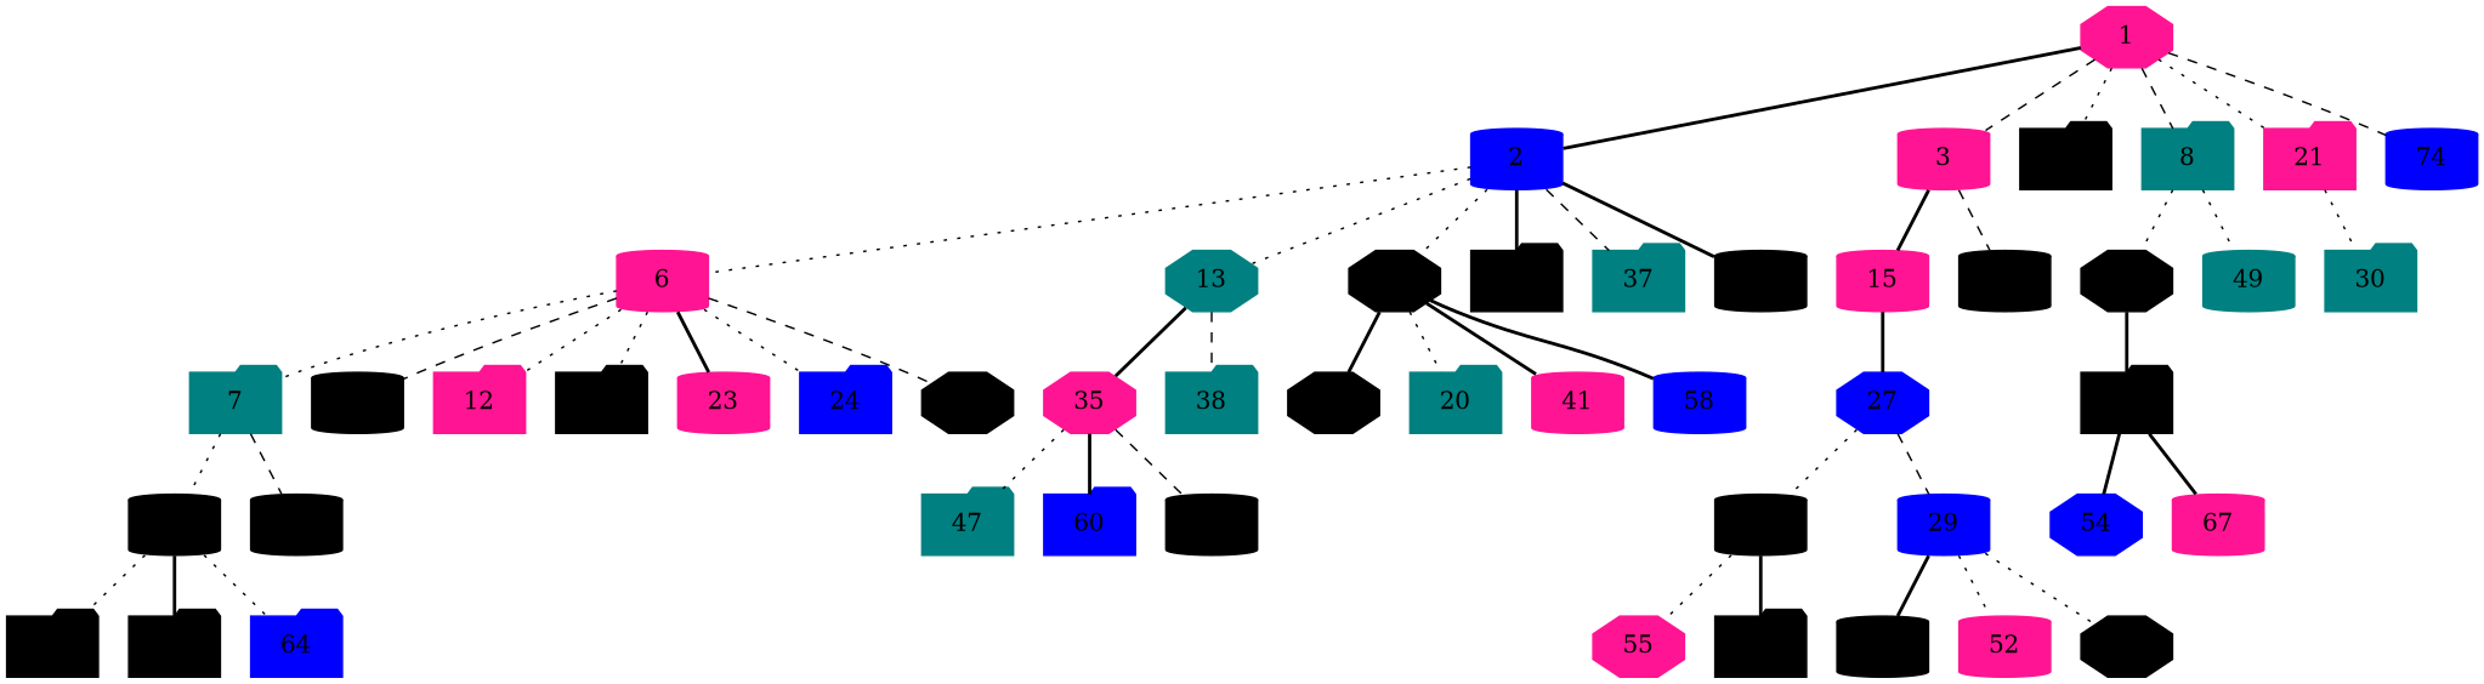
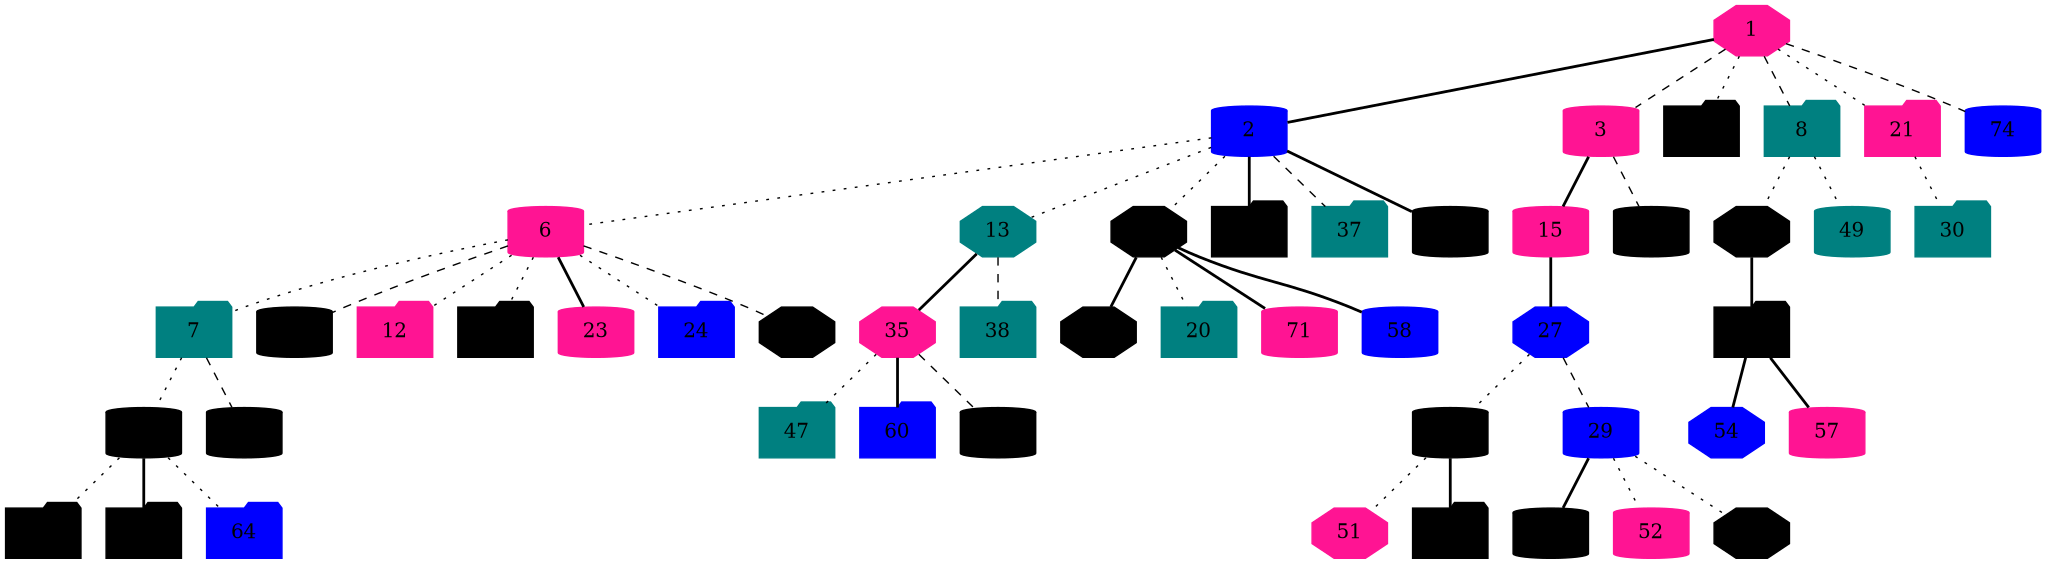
  graph {
    node [color=black shape=cylinder style=filled]
    edge [style=dotted]
    1 [color=deeppink shape=octagon super="+22"]
    2 [color=blue super="+5"]
    3 [color=deeppink super="+11"]
    4 [shape=folder]
    8 [color=teal shape=folder super="+59"]
    21 [color=deeppink shape=folder super="+63"]
    74 [color=blue]
    6 [color=deeppink super="+10"]
    13 [color=teal shape=octagon]
    16 [shape=octagon super="+42"]
    26 [shape=folder]
    37 [color=teal shape=folder]
    43 [super="+65"]
    15 [color=deeppink super="+66"]
    39 [super="+53"]
    14 [shape=octagon]
    49 [color=teal]
    30 [color=teal shape=folder]
    7 [color=teal shape=folder super="+46"]
    9 [super="+34"]
    12 [color=deeppink shape=folder]
    19 [shape=folder super="+55"]
    23 [color=deeppink]
    24 [color=blue shape=folder]
    72 [shape=octagon]
    35 [color=deeppink shape=octagon super="+50"]
    38 [color=teal shape=folder super="+40"]
    18 [shape=octagon]
    20 [color=teal shape=folder]
-   41 [color=deeppink]
+   41 [color=deeppink label=71]
    58 [color=blue]
    27 [color=blue shape=octagon super="+33"]
    17 [super="+73"]
    25 [super="+61"]
    44 [shape=folder]
    45 [shape=folder]
    64 [color=blue shape=folder]
    32 [shape=folder super="+36"]
    47 [color=teal shape=folder]
    60 [color=blue shape=folder]
    62
    54 [color=blue shape=octagon]
-   67 [color=deeppink]
+   67 [color=deeppink label=57]
    28 [super="+48"]
    29 [color=blue super="+70"]
-   51 [color=deeppink shape=octagon label=55]
+   51 [color=deeppink shape=octagon]
    56 [shape=folder]
    31 [super="+68"]
    52 [color=deeppink super="+71"]
    69 [shape=octagon]
    1 -- 2 [style=bold]
    1 -- 3 [style=dashed]
    1 -- 4
    1 -- 8 [style=dashed]
    1 -- 21
    1 -- 74 [style=dashed]
    2 -- 6
    2 -- 13
    2 -- 16
    2 -- 26 [style=bold]
    2 -- 37 [style=dashed]
    2 -- 43 [style=bold]
    3 -- 15 [style=bold]
    3 -- 39 [style=dashed]
    8 -- 14
    8 -- 49
    21 -- 30
    6 -- 7
    6 -- 9 [style=dashed]
    6 -- 12
    6 -- 19
    6 -- 23 [style=bold]
    6 -- 24
    6 -- 72 [style=dashed]
    13 -- 35 [style=bold]
    13 -- 38 [style=dashed]
    16 -- 18 [style=bold]
    16 -- 20
    16 -- 41 [style=bold]
    16 -- 58 [style=bold]
    15 -- 27 [style=bold]
    14 -- 32 [style=bold]
    7 -- 17
    7 -- 25 [style=dashed]
    35 -- 47
    35 -- 60 [style=bold]
    35 -- 62 [style=dashed]
    27 -- 28
    27 -- 29 [style=dashed]
    17 -- 44
    17 -- 45 [style=bold]
    17 -- 64
    32 -- 54 [style=bold]
    32 -- 67 [style=bold]
    28 -- 51
    28 -- 56 [style=bold]
    29 -- 31 [style=bold]
    29 -- 52
    29 -- 69
  }
